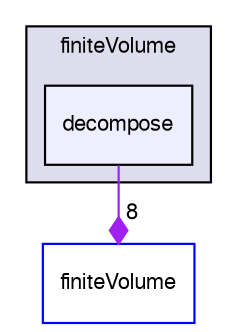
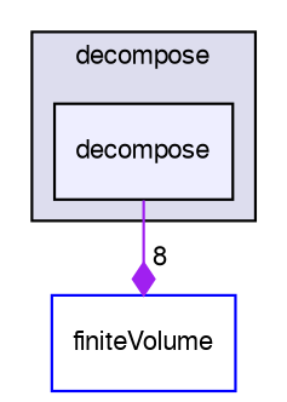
  digraph {
    compound=true
    node [fontname=FreeSans fontsize=10 shape=box]
    n1 [fillcolor="#eeeeff" label=decompose pencolor=black style=filled color=black]
    n2 [color=blue label=finiteVolume]
    subgraph cluster_1 {
      bgcolor="#ddddee"
      fontname=FreeSans
      fontsize=10
-     label=finiteVolume
+     label=decompose
      pencolor=black
      n1
    }
    n1 -> n2 [headlabel=8 labeldistance=1.5 labelfontname=FreeSans labelfontsize=10 color=purple arrowhead=diamond]
  }
